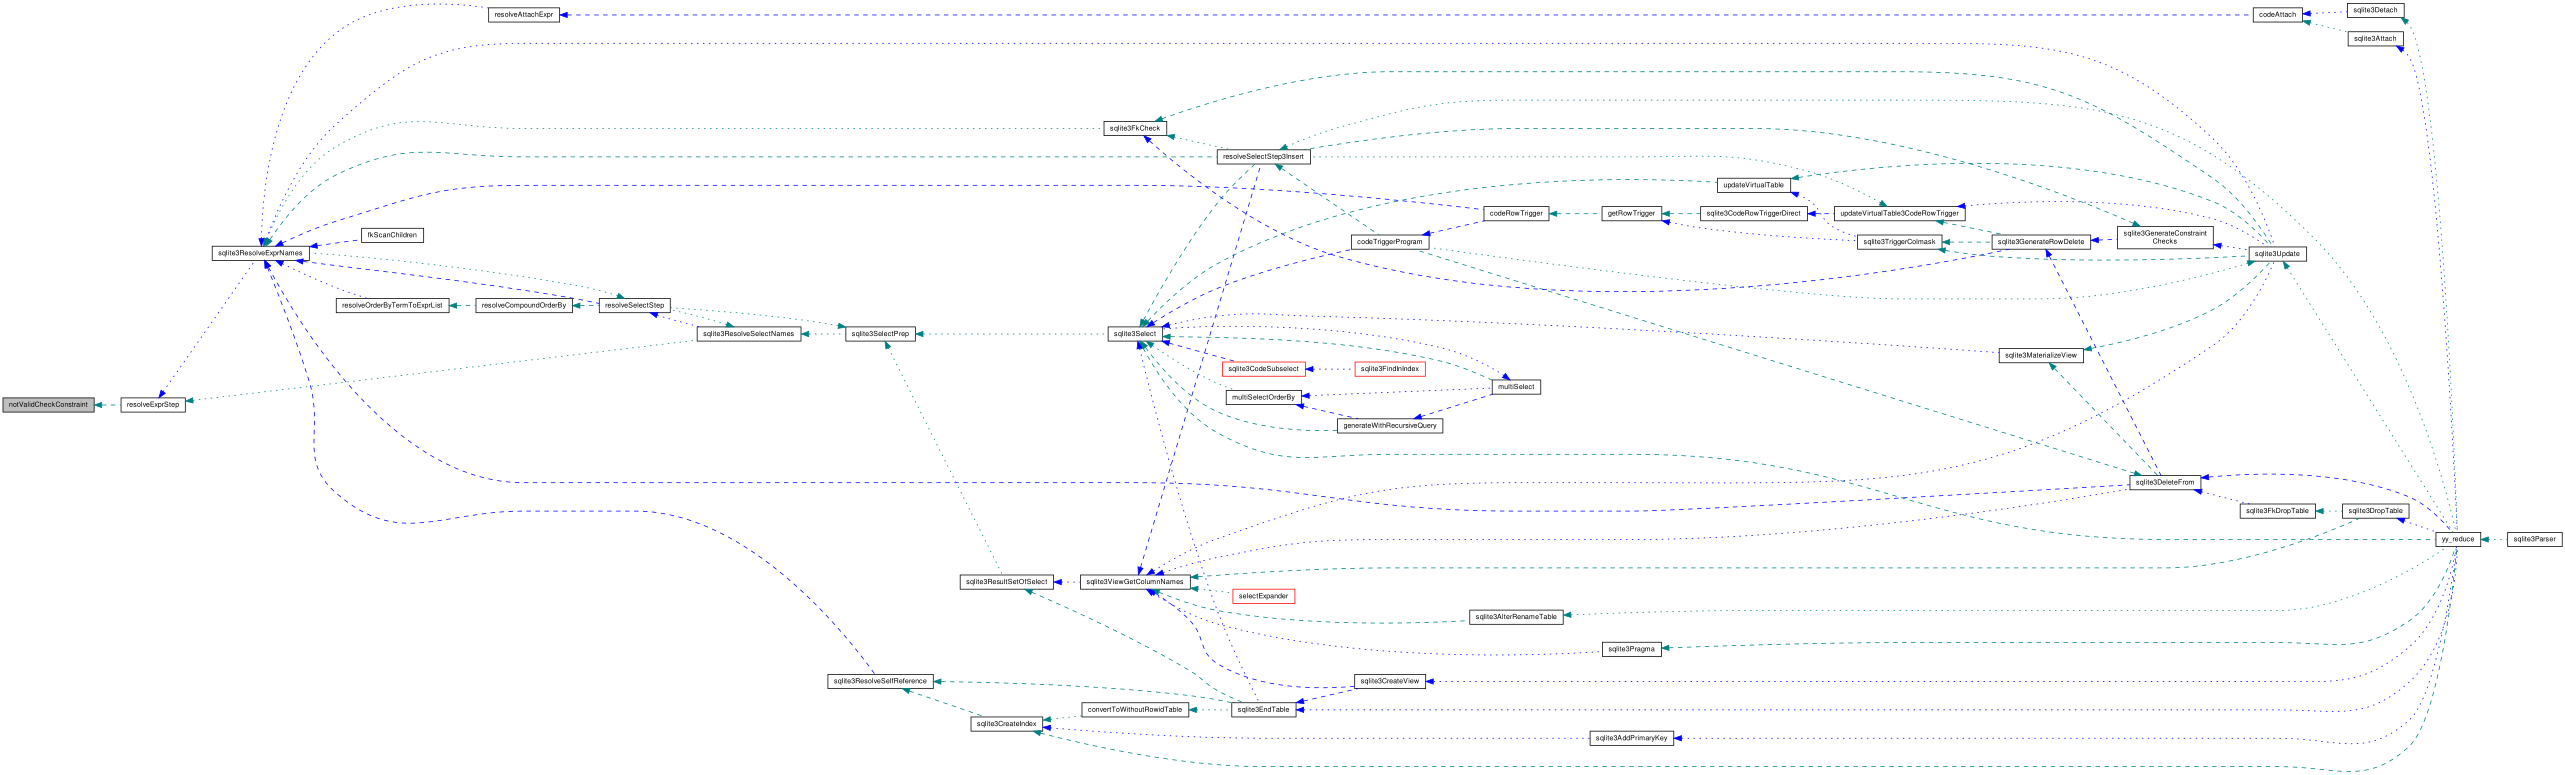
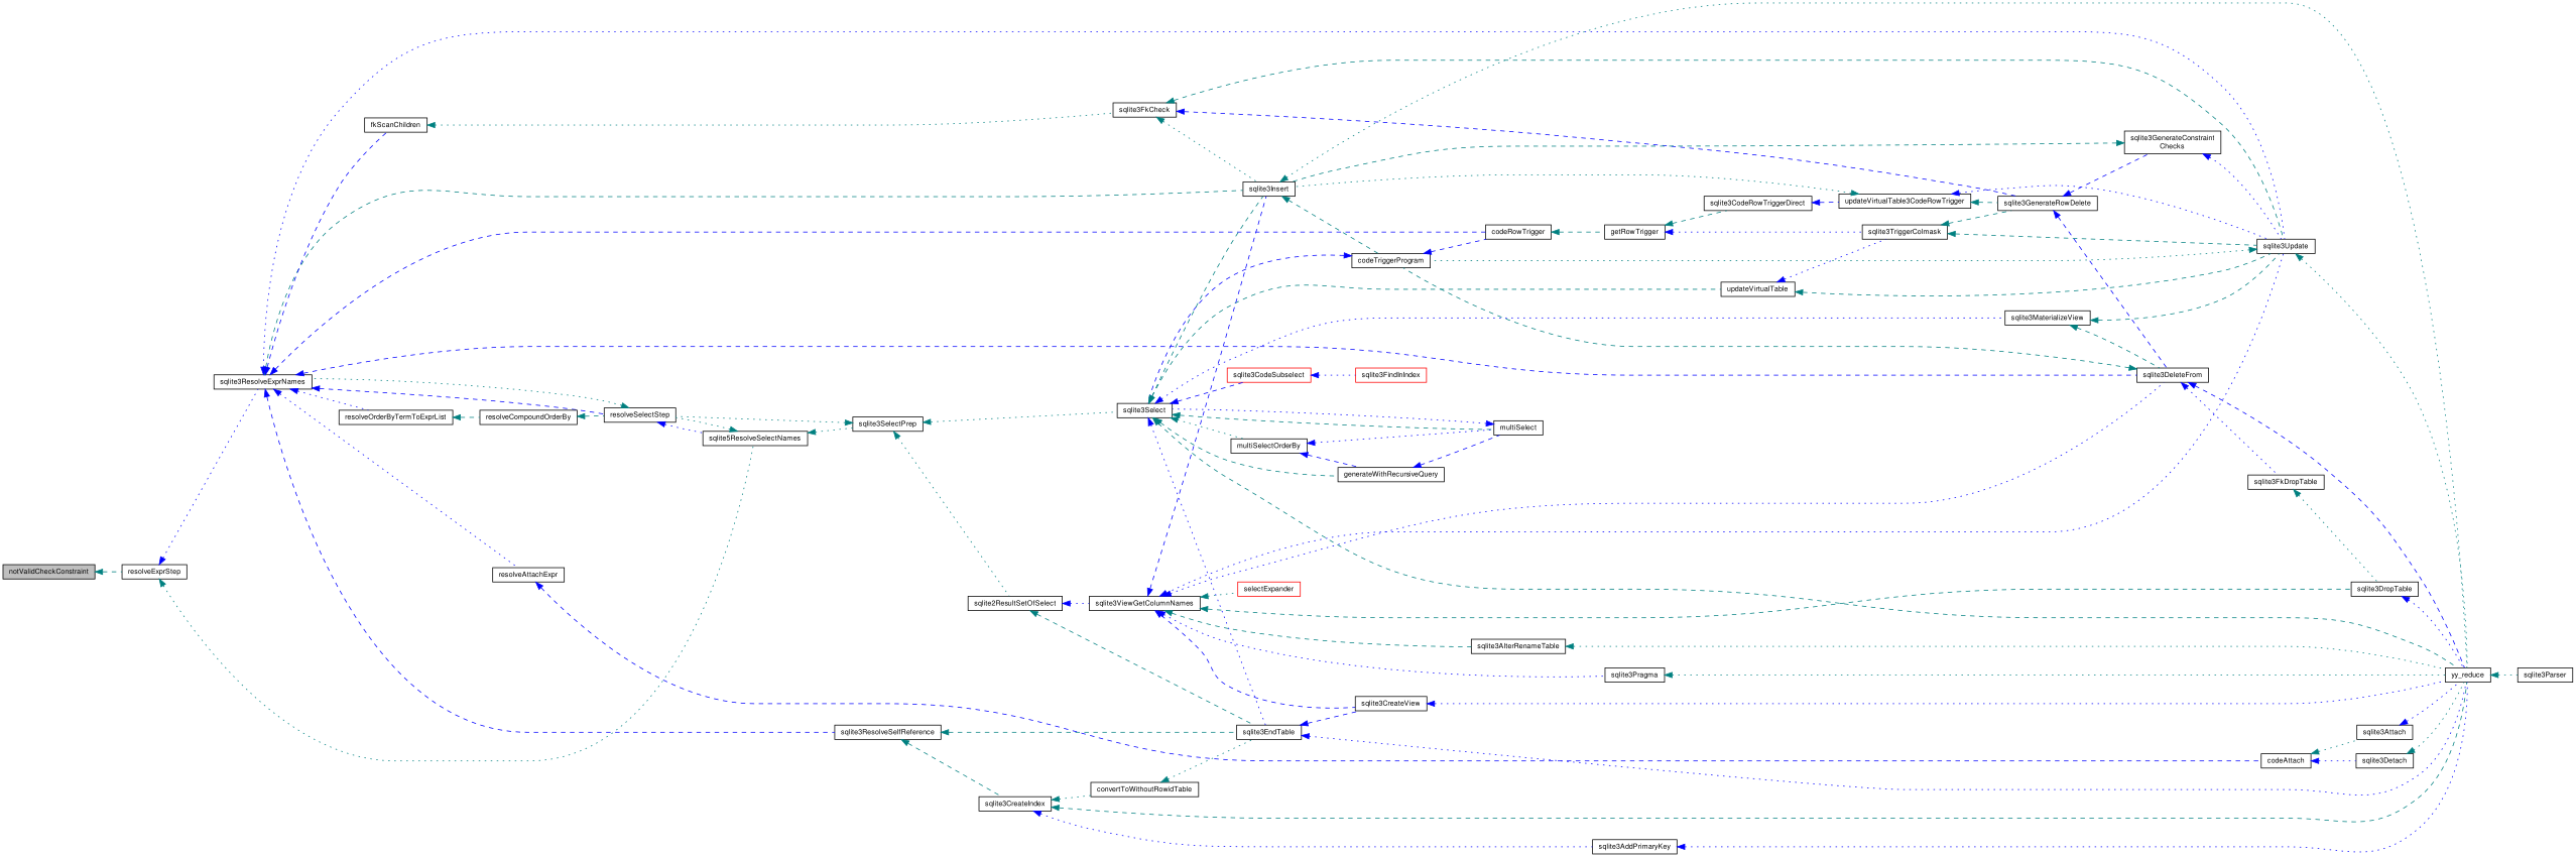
  digraph {
    rankdir=LR
    node [color=black fillcolor=white fontname=FreeSans fontsize=10 shape=record style=filled]
    edge [color=teal dir=back fontname=FreeSans fontsize=10 labelfontname=FreeSans labelfontsize=10 style=dotted]
    n1 [fillcolor=grey75 fontcolor=black height=0.2 label=notValidCheckConstraint width=0.4]
    n2 [height=0.2 label=resolveExprStep width=0.4]
    n3 [height=0.2 label=sqlite3ResolveExprNames width=0.4]
-   n4 [height=0.2 label=sqlite3ResolveSelectNames width=0.4]
+   n4 [height=0.2 label=sqlite5ResolveSelectNames width=0.4]
    n5 [height=0.2 label=resolveOrderByTermToExprList width=0.4]
    n6 [height=0.2 label=resolveSelectStep width=0.4]
    n7 [height=0.2 label=sqlite3DeleteFrom width=0.4]
    n8 [height=0.2 label=codeRowTrigger width=0.4]
-   n9 [height=0.2 label=resolveSelectStep3Insert width=0.4]
+   n9 [height=0.2 label=sqlite3Insert width=0.4]
    n10 [height=0.2 label=sqlite3Update width=0.4]
    n11 [height=0.2 label=sqlite3ResolveSelfReference width=0.4]
    n12 [height=0.2 label=resolveAttachExpr width=0.4]
    n13 [height=0.2 label=fkScanChildren width=0.4]
    n14 [height=0.2 label=sqlite3SelectPrep width=0.4]
    n15 [height=0.2 label=resolveCompoundOrderBy width=0.4]
    n16 [height=0.2 label=yy_reduce width=0.4]
    n17 [height=0.2 label=sqlite3FkDropTable width=0.4]
    n18 [height=0.2 label=codeTriggerProgram width=0.4]
    n19 [height=0.2 label=getRowTrigger width=0.4]
    n20 [height=0.2 label=sqlite3EndTable width=0.4]
    n21 [height=0.2 label=sqlite3CreateIndex width=0.4]
    n22 [height=0.2 label=codeAttach width=0.4]
    n23 [height=0.2 label=sqlite3FkCheck width=0.4]
-   n24 [height=0.2 label=sqlite3ResultSetOfSelect width=0.4]
+   n24 [height=0.2 label=sqlite2ResultSetOfSelect width=0.4]
    n25 [height=0.2 label=sqlite3Select width=0.4]
    n26 [height=0.2 label=sqlite3ViewGetColumnNames width=0.4]
    n27 [color=red height=0.2 label=sqlite3CodeSubselect width=0.4]
    n28 [height=0.2 label=sqlite3MaterializeView width=0.4]
    n29 [height=0.2 label=generateWithRecursiveQuery width=0.4]
    n30 [height=0.2 label=multiSelect width=0.4]
    n31 [height=0.2 label=multiSelectOrderBy width=0.4]
    n32 [height=0.2 label=updateVirtualTable width=0.4]
    n33 [height=0.2 label=sqlite3CreateView width=0.4]
    n34 [height=0.2 label=sqlite3AlterRenameTable width=0.4]
    n35 [height=0.2 label=sqlite3DropTable width=0.4]
    n36 [height=0.2 label=sqlite3Pragma width=0.4]
    n37 [color=red height=0.2 label=selectExpander width=0.4]
    n38 [height=0.2 label=sqlite3Parser width=0.4]
    n39 [height=0.2 label=sqlite3CodeRowTriggerDirect width=0.4]
    n40 [height=0.2 label=sqlite3TriggerColmask width=0.4]
    n41 [height=0.2 label=updateVirtualTable3CodeRowTrigger width=0.4]
    n42 [height=0.2 label=sqlite3GenerateRowDelete width=0.4]
    n43 [height=0.2 label="sqlite3GenerateConstraint\lChecks" width=0.4]
    n44 [color=red height=0.2 label=sqlite3FindInIndex width=0.4]
    n45 [height=0.2 label=sqlite3AddPrimaryKey width=0.4]
    n46 [height=0.2 label=convertToWithoutRowidTable width=0.4]
    n47 [height=0.2 label=sqlite3Detach width=0.4]
    n48 [height=0.2 label=sqlite3Attach width=0.4]
    n1 -> n2 [style=dashed]
    n2 -> n3 [color=blue]
    n2 -> n4
    n3 -> n5 [color=blue]
    n3 -> n6 [color=blue style=dashed]
    n3 -> n7 [color=blue style=dashed]
    n3 -> n8 [color=blue style=dashed]
    n3 -> n9 [style=dashed]
    n3 -> n10 [color=blue]
    n3 -> n11 [color=blue style=dashed]
    n3 -> n12 [color=blue]
    n3 -> n13 [color=blue style=dashed]
    n4 -> n6
    n4 -> n14
    n5 -> n15 [style=dashed]
    n6 -> n3
    n6 -> n4 [color=blue]
    n7 -> n16 [color=blue style=dashed]
    n7 -> n17 [color=blue]
    n7 -> n18 [style=dashed]
    n8 -> n19 [style=dashed]
    n9 -> n16
    n9 -> n18 [style=dashed]
    n10 -> n16
    n10 -> n18
    n11 -> n20 [style=dashed]
    n11 -> n21 [style=dashed]
    n12 -> n22 [color=blue style=dashed]
-   n3 -> n23
+   n13 -> n23
    n14 -> n6
    n14 -> n24
    n14 -> n25
    n15 -> n6 [style=dashed]
    n16 -> n38
    n17 -> n35
    n18 -> n8 [color=blue style=dashed]
    n19 -> n39 [style=dashed]
    n19 -> n40 [color=blue]
    n20 -> n16 [color=blue]
    n20 -> n33 [color=blue style=dashed]
    n21 -> n16 [style=dashed]
    n21 -> n45 [color=blue]
    n21 -> n46
    n22 -> n47 [color=blue]
    n22 -> n48
    n23 -> n9
    n23 -> n10 [style=dashed]
    n23 -> n42 [color=blue style=dashed]
    n24 -> n20 [style=dashed]
    n24 -> n26 [color=blue]
    n25 -> n9 [style=dashed]
    n25 -> n16 [style=dashed]
-   n25 -> n18 [color=blue style=dashed]
+   n18 -> n25 [color=blue style=dashed]
    n25 -> n20 [color=blue]
    n25 -> n27 [color=blue style=dashed]
    n25 -> n28 [color=blue]
    n25 -> n29 [style=dashed]
    n25 -> n30 [style=dashed]
    n25 -> n31
    n25 -> n32 [style=dashed]
    n26 -> n7 [color=blue]
    n26 -> n9 [color=blue style=dashed]
    n26 -> n10 [color=blue]
    n26 -> n33 [color=blue style=dashed]
    n26 -> n34 [style=dashed]
    n26 -> n35 [style=dashed]
    n26 -> n36 [color=blue]
    n26 -> n37
    n27 -> n44 [color=blue]
    n28 -> n7 [style=dashed]
    n28 -> n10 [style=dashed]
    n29 -> n30 [color=blue style=dashed]
    n30 -> n25 [color=blue]
    n31 -> n29 [color=blue style=dashed]
    n31 -> n30 [color=blue]
    n32 -> n10 [style=dashed]
    n32 -> n40 [color=blue]
    n33 -> n16 [color=blue]
    n34 -> n16
    n35 -> n16 [color=blue]
-   n36 -> n16 [style=dashed]
+   n36 -> n16
    n39 -> n41 [color=blue style=dashed]
    n40 -> n10 [style=dashed]
    n40 -> n42 [style=dashed]
    n41 -> n9
    n41 -> n10 [color=blue]
    n41 -> n42 [style=dashed]
    n42 -> n7 [color=blue style=dashed]
    n42 -> n43 [color=blue style=dashed]
    n43 -> n9 [style=dashed]
    n43 -> n10 [color=blue]
    n45 -> n16 [color=blue]
    n46 -> n20
    n47 -> n16
    n48 -> n16 [color=blue]
  }
